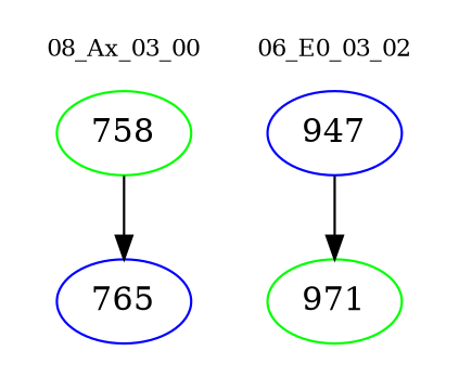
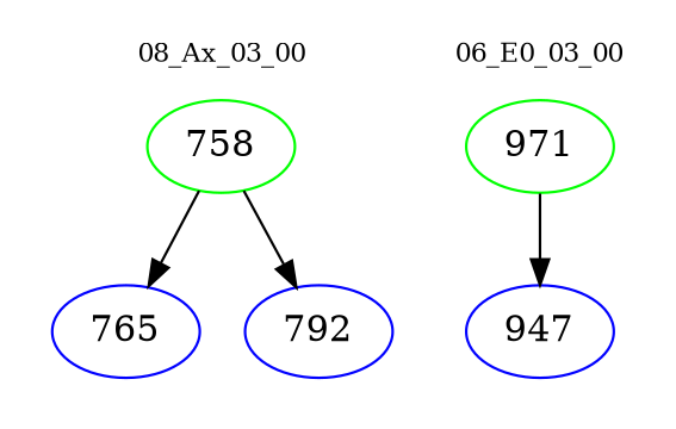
  digraph {
    node [color=blue]
    edge [color=black]
    n1 [color=green label=758]
    n2 [label=765]
+   n3 [label=792]
    n4 [color=green label=971]
    n5 [label=947]
    subgraph cluster_1 {
      color=white
      fontsize=10
      label="08_Ax_03_00"
      n1
      n2
+     n3
    }
    subgraph cluster_2 {
      color=white
      fontsize=10
-     label="06_E0_03_02"
+     label="06_E0_03_00"
      n4
      n5
    }
    n1 -> n2
-   n5 -> n4
+   n1 -> n3
+   n4 -> n5
  }
